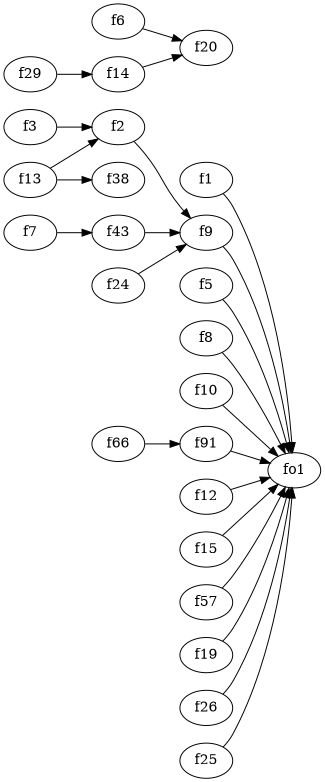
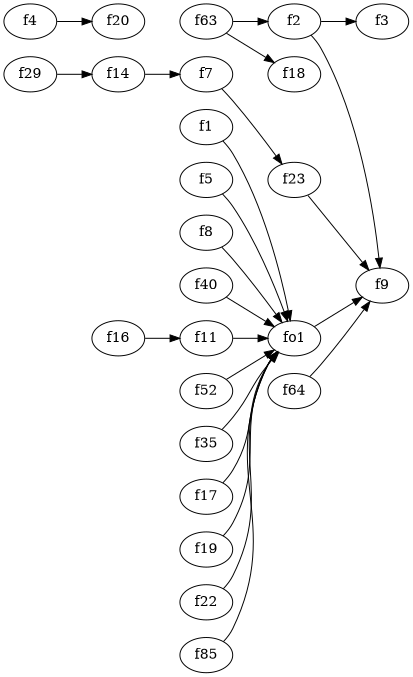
  strict digraph {
    rankdir=LR
    edge [weight=2]
    f1
    fo1
    f2
    f9
-   f23 [label=f43]
+   f23
    f3
-   f4 [label=f6]
+   f4
    f20
    f5
    f7
    f8
-   f10
-   f11 [label=f91]
-   f12
-   f13
-   f18 [label=f38]
+   f10 [label=f40]
+   f11
+   f12 [label=f52]
+   f13 [label=f63]
+   f18
    f14
-   f15
-   f16 [label=f66]
-   f17 [label=f57]
+   f15 [label=f35]
+   f16
+   f17
    f19
    n22 [label=f29]
-   f22 [label=f26]
-   f24
-   f25
+   f22
+   f24 [label=f64]
+   f25 [label=f85]
    f1 -> fo1
    f2 -> f9
-   f9 -> fo1
+   fo1 -> f9
    f23 -> f9
-   f3 -> f2
+   f2 -> f3
    f4 -> f20
    f5 -> fo1
    f7 -> f23
    f8 -> fo1
    f10 -> fo1
    f11 -> fo1
    f12 -> fo1
    f13 -> f2
    f13 -> f18
-   f14 -> f20
+   f14 -> f7
    f15 -> fo1
    f16 -> f11
    f17 -> fo1
    f19 -> fo1
    n22 -> f14
    f22 -> fo1
    f24 -> f9
    f25 -> fo1
  }
